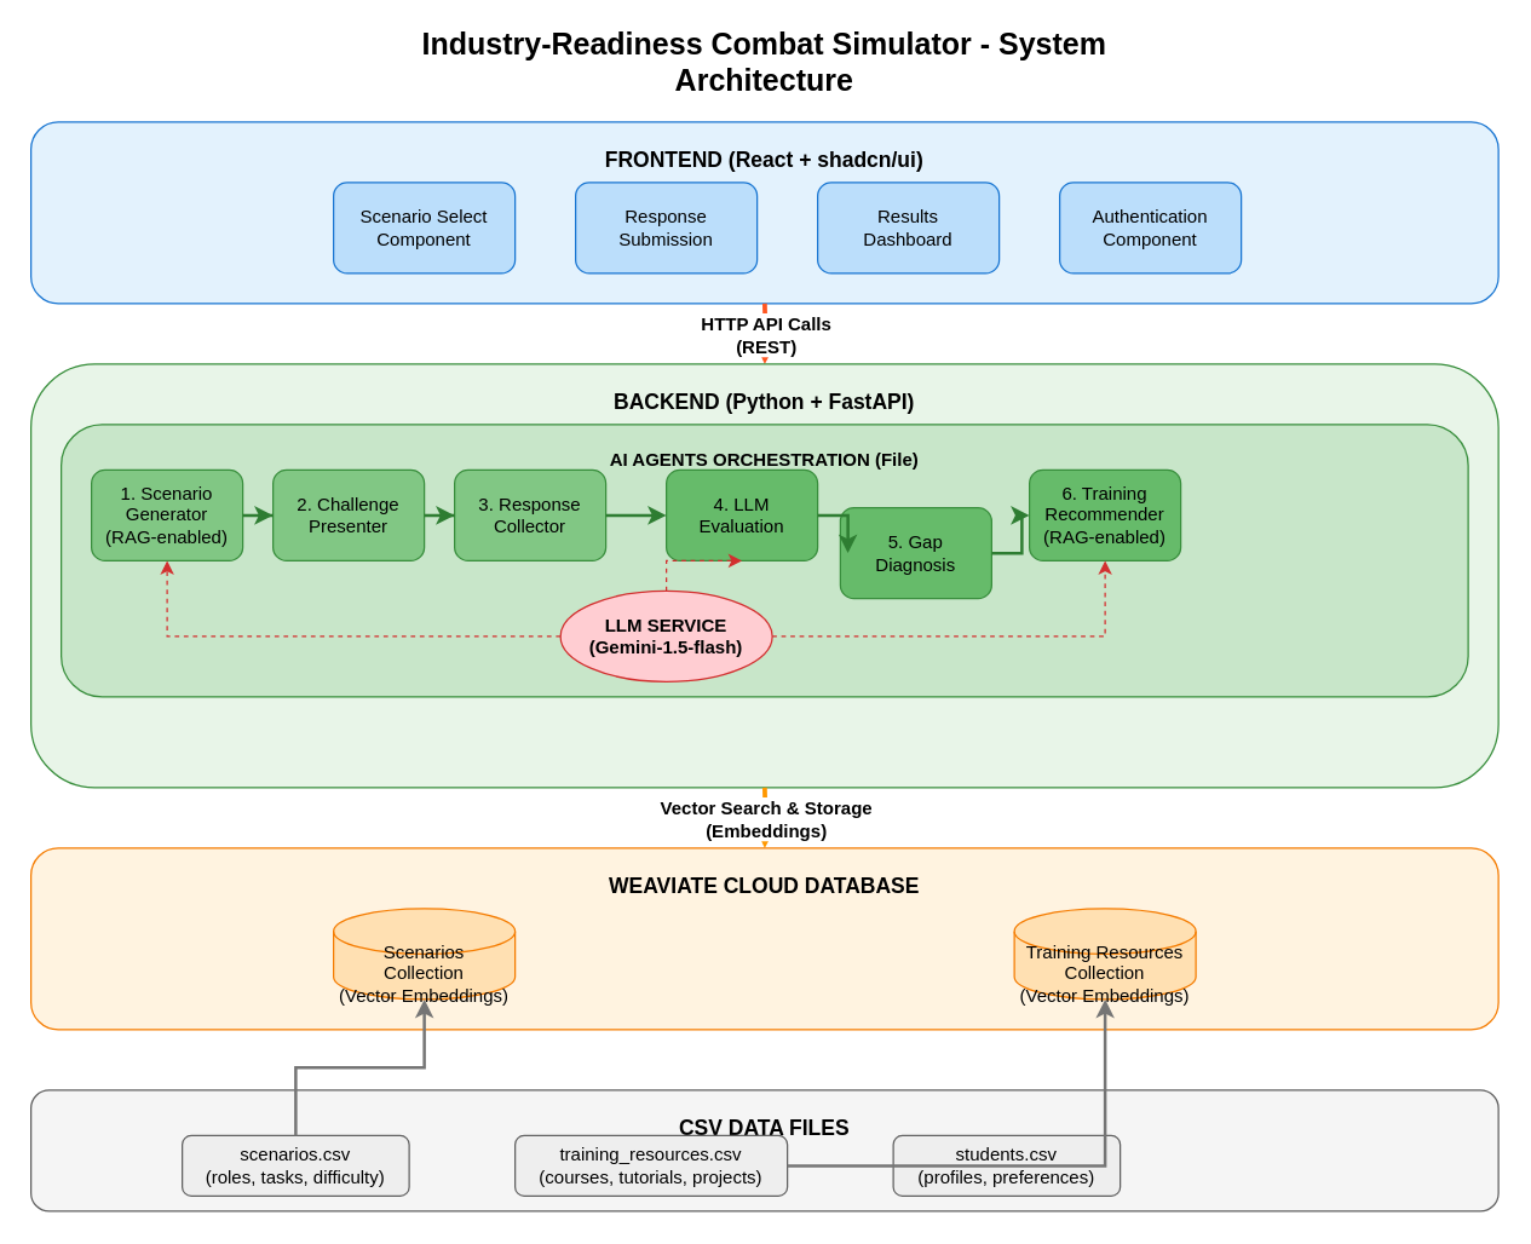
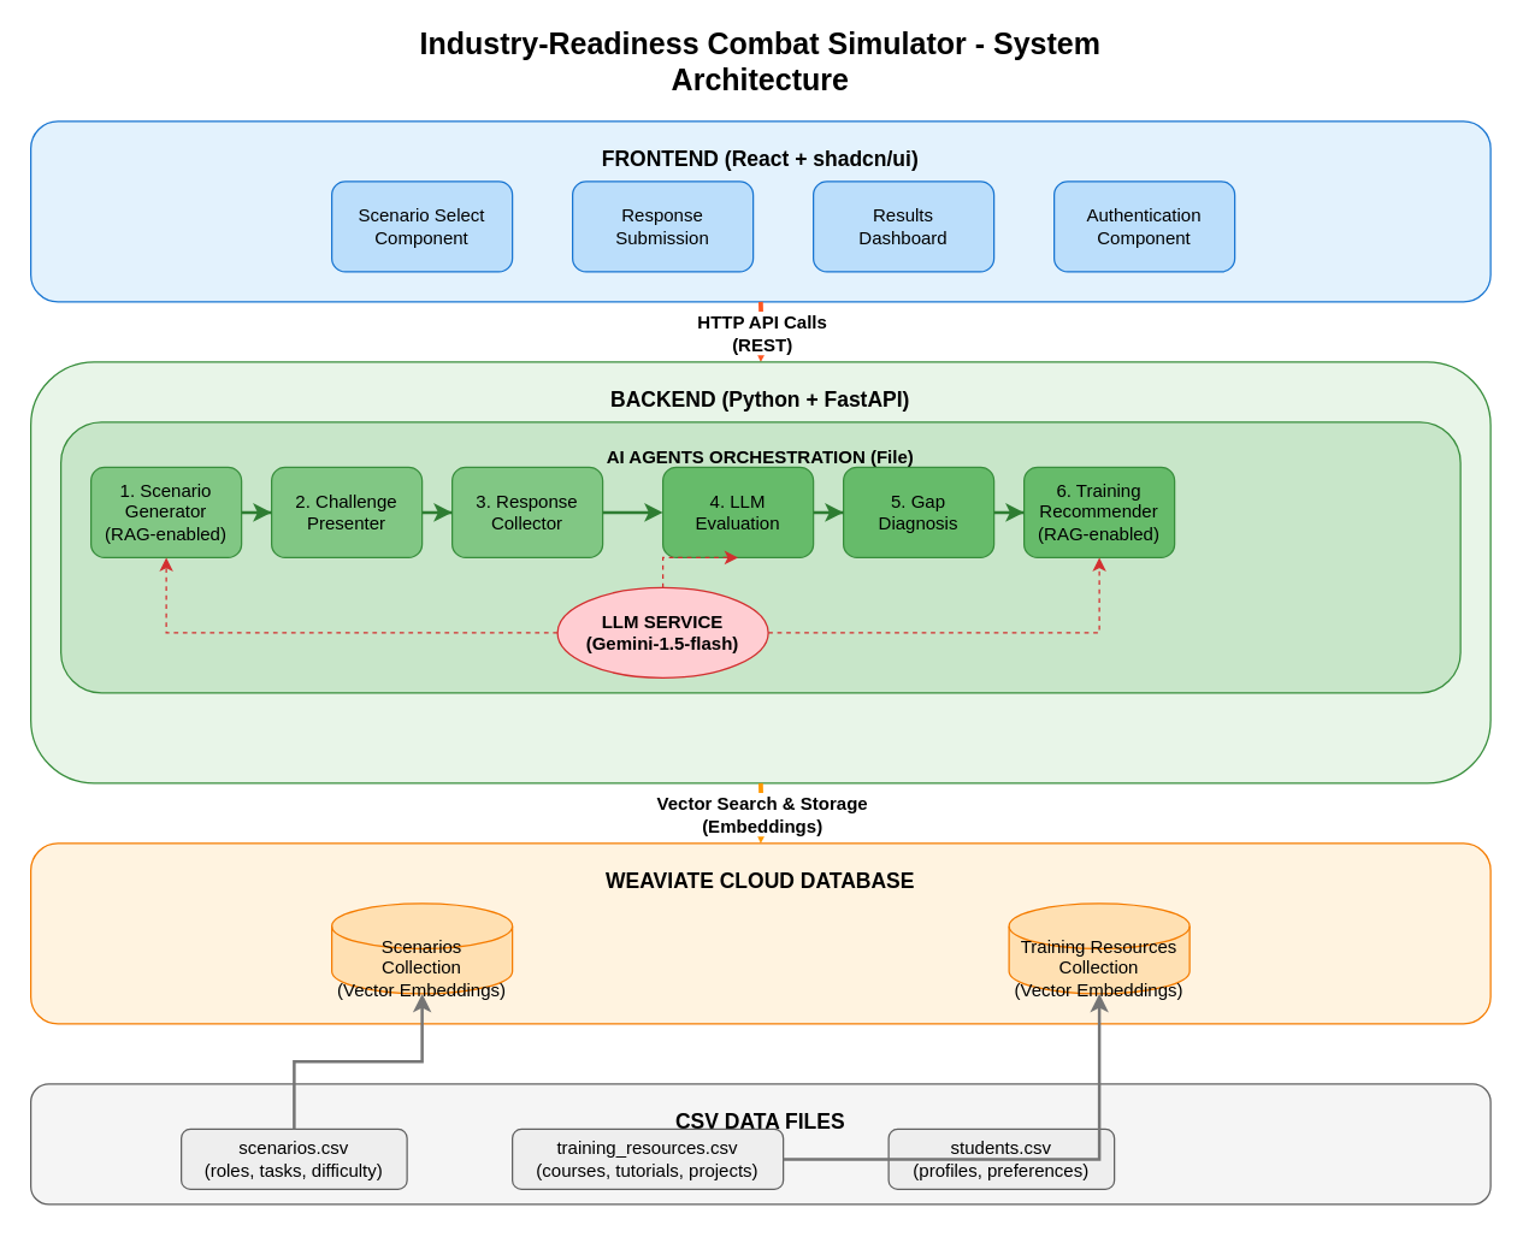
  <mxCell id="0" />
  <mxCell id="1" parent="0" />
  <mxCell id="2" value="Industry-Readiness Combat Simulator - System Architecture" style="text;html=1;strokeColor=none;fillColor=none;align=center;verticalAlign=middle;whiteSpace=wrap;rounded=0;fontSize=20;fontStyle=1;" vertex="1" parent="1"><mxGeometry x="220" y="20" width="570" height="40" as="geometry" /></mxCell>
  <mxCell id="3" value="FRONTEND (React + shadcn/ui)" style="rounded=1;whiteSpace=wrap;html=1;fillColor=#E3F2FD;strokeColor=#1976D2;fontSize=14;fontStyle=1;verticalAlign=top;spacingTop=10;" vertex="1" parent="1"><mxGeometry x="20" y="80" width="970" height="120" as="geometry" /></mxCell>
  <mxCell id="4" value="Scenario Select&#10;Component" style="rounded=1;whiteSpace=wrap;html=1;fillColor=#BBDEFB;strokeColor=#1976D2;" vertex="1" parent="1"><mxGeometry x="220" y="120" width="120" height="60" as="geometry" /></mxCell>
  <mxCell id="5" value="Response&#10;Submission" style="rounded=1;whiteSpace=wrap;html=1;fillColor=#BBDEFB;strokeColor=#1976D2;" vertex="1" parent="1"><mxGeometry x="380" y="120" width="120" height="60" as="geometry" /></mxCell>
  <mxCell id="6" value="Results&#10;Dashboard" style="rounded=1;whiteSpace=wrap;html=1;fillColor=#BBDEFB;strokeColor=#1976D2;" vertex="1" parent="1"><mxGeometry x="540" y="120" width="120" height="60" as="geometry" /></mxCell>
  <mxCell id="7" value="Authentication&#10;Component" style="rounded=1;whiteSpace=wrap;html=1;fillColor=#BBDEFB;strokeColor=#1976D2;" vertex="1" parent="1"><mxGeometry x="700" y="120" width="120" height="60" as="geometry" /></mxCell>
  <mxCell id="8" value="HTTP API Calls&#10;(REST)" style="edgeStyle=orthogonalEdgeStyle;rounded=0;orthogonalLoop=1;jettySize=auto;html=1;strokeWidth=3;strokeColor=#FF5722;fontSize=12;fontStyle=1;" edge="1" parent="1"><mxGeometry relative="1" as="geometry"><mxPoint x="505" y="200" as="sourcePoint" /><mxPoint x="505" y="240" as="targetPoint" /></mxGeometry></mxCell>
  <mxCell id="9" value="BACKEND (Python + FastAPI)" style="rounded=1;whiteSpace=wrap;html=1;fillColor=#E8F5E8;strokeColor=#388E3C;fontSize=14;fontStyle=1;verticalAlign=top;spacingTop=10;" vertex="1" parent="1"><mxGeometry x="20" y="240" width="970" height="280" as="geometry" /></mxCell>
  <mxCell id="10" value="AI AGENTS ORCHESTRATION (File)" style="rounded=1;whiteSpace=wrap;html=1;fillColor=#C8E6C9;strokeColor=#388E3C;fontSize=12;fontStyle=1;verticalAlign=top;spacingTop=10;" vertex="1" parent="1"><mxGeometry x="40" y="280" width="930" height="180" as="geometry" /></mxCell>
  <mxCell id="11" value="1. Scenario&#10;Generator&#10;(RAG-enabled)" style="rounded=1;whiteSpace=wrap;html=1;fillColor=#81C784;strokeColor=#388E3C;" vertex="1" parent="1"><mxGeometry x="60" y="310" width="100" height="60" as="geometry" /></mxCell>
  <mxCell id="12" value="2. Challenge&#10;Presenter" style="rounded=1;whiteSpace=wrap;html=1;fillColor=#81C784;strokeColor=#388E3C;" vertex="1" parent="1"><mxGeometry x="180" y="310" width="100" height="60" as="geometry" /></mxCell>
  <mxCell id="13" value="3. Response&#10;Collector" style="rounded=1;whiteSpace=wrap;html=1;fillColor=#81C784;strokeColor=#388E3C;" vertex="1" parent="1"><mxGeometry x="300" y="310" width="100" height="60" as="geometry" /></mxCell>
  <mxCell id="14" value="4. LLM&#10;Evaluation" style="rounded=1;whiteSpace=wrap;html=1;fillColor=#66BB6A;strokeColor=#388E3C;" vertex="1" parent="1"><mxGeometry x="440" y="310" width="100" height="60" as="geometry" /></mxCell>
- <mxCell id="15" value="5. Gap&#10;Diagnosis" style="rounded=1;whiteSpace=wrap;html=1;fillColor=#66BB6A;strokeColor=#388E3C;" vertex="1" parent="1"><mxGeometry x="555" y="335" width="100" height="60" as="geometry" /></mxCell>
+ <mxCell id="15" value="5. Gap&#10;Diagnosis" style="rounded=1;whiteSpace=wrap;html=1;fillColor=#66BB6A;strokeColor=#388E3C;" vertex="1" parent="1"><mxGeometry x="560" y="310" width="100" height="60" as="geometry" /></mxCell>
  <mxCell id="16" value="6. Training&#10;Recommender&#10;(RAG-enabled)" style="rounded=1;whiteSpace=wrap;html=1;fillColor=#66BB6A;strokeColor=#388E3C;" vertex="1" parent="1"><mxGeometry x="680" y="310" width="100" height="60" as="geometry" /></mxCell>
  <mxCell id="17" value="" style="edgeStyle=orthogonalEdgeStyle;rounded=0;orthogonalLoop=1;jettySize=auto;html=1;strokeWidth=2;strokeColor=#2E7D32;" edge="1" parent="1" source="11" target="12"><mxGeometry relative="1" as="geometry" /></mxCell>
  <mxCell id="18" value="" style="edgeStyle=orthogonalEdgeStyle;rounded=0;orthogonalLoop=1;jettySize=auto;html=1;strokeWidth=2;strokeColor=#2E7D32;" edge="1" parent="1" source="12" target="13"><mxGeometry relative="1" as="geometry" /></mxCell>
  <mxCell id="19" value="" style="edgeStyle=orthogonalEdgeStyle;rounded=0;orthogonalLoop=1;jettySize=auto;html=1;strokeWidth=2;strokeColor=#2E7D32;" edge="1" parent="1" source="13" target="14"><mxGeometry relative="1" as="geometry" /></mxCell>
  <mxCell id="20" value="" style="edgeStyle=orthogonalEdgeStyle;rounded=0;orthogonalLoop=1;jettySize=auto;html=1;strokeWidth=2;strokeColor=#2E7D32;" edge="1" parent="1" source="14" target="15"><mxGeometry relative="1" as="geometry" /></mxCell>
  <mxCell id="21" value="" style="edgeStyle=orthogonalEdgeStyle;rounded=0;orthogonalLoop=1;jettySize=auto;html=1;strokeWidth=2;strokeColor=#2E7D32;" edge="1" parent="1" source="15" target="16"><mxGeometry relative="1" as="geometry" /></mxCell>
  <mxCell id="22" value="LLM SERVICE&#10;(Gemini-1.5-flash)" style="ellipse;whiteSpace=wrap;html=1;fillColor=#FFCDD2;strokeColor=#D32F2F;fontSize=12;fontStyle=1;" vertex="1" parent="1"><mxGeometry x="370" y="390" width="140" height="60" as="geometry" /></mxCell>
  <mxCell id="23" value="" style="edgeStyle=orthogonalEdgeStyle;rounded=0;orthogonalLoop=1;jettySize=auto;html=1;strokeWidth=1;strokeColor=#D32F2F;dashed=1;" edge="1" parent="1" source="22" target="11"><mxGeometry relative="1" as="geometry" /></mxCell>
  <mxCell id="24" value="" style="edgeStyle=orthogonalEdgeStyle;rounded=0;orthogonalLoop=1;jettySize=auto;html=1;strokeWidth=1;strokeColor=#D32F2F;dashed=1;" edge="1" parent="1" source="22" target="14"><mxGeometry relative="1" as="geometry" /></mxCell>
  <mxCell id="25" value="" style="edgeStyle=orthogonalEdgeStyle;rounded=0;orthogonalLoop=1;jettySize=auto;html=1;strokeWidth=1;strokeColor=#D32F2F;dashed=1;" edge="1" parent="1" source="22" target="16"><mxGeometry relative="1" as="geometry" /></mxCell>
  <mxCell id="26" value="Vector Search &amp; Storage&#10;(Embeddings)" style="edgeStyle=orthogonalEdgeStyle;rounded=0;orthogonalLoop=1;jettySize=auto;html=1;strokeWidth=3;strokeColor=#FF9800;fontSize=12;fontStyle=1;" edge="1" parent="1"><mxGeometry relative="1" as="geometry"><mxPoint x="505" y="520" as="sourcePoint" /><mxPoint x="505" y="560" as="targetPoint" /></mxGeometry></mxCell>
  <mxCell id="27" value="WEAVIATE CLOUD DATABASE" style="rounded=1;whiteSpace=wrap;html=1;fillColor=#FFF3E0;strokeColor=#F57C00;fontSize=14;fontStyle=1;verticalAlign=top;spacingTop=10;" vertex="1" parent="1"><mxGeometry x="20" y="560" width="970" height="120" as="geometry" /></mxCell>
  <mxCell id="28" value="Scenarios&#10;Collection&#10;(Vector Embeddings)" style="shape=cylinder3;whiteSpace=wrap;html=1;boundedLbl=1;backgroundOutline=1;size=15;fillColor=#FFE0B2;strokeColor=#F57C00;" vertex="1" parent="1"><mxGeometry x="220" y="600" width="120" height="60" as="geometry" /></mxCell>
  <mxCell id="29" value="Training Resources&#10;Collection&#10;(Vector Embeddings)" style="shape=cylinder3;whiteSpace=wrap;html=1;boundedLbl=1;backgroundOutline=1;size=15;fillColor=#FFE0B2;strokeColor=#F57C00;" vertex="1" parent="1"><mxGeometry x="670" y="600" width="120" height="60" as="geometry" /></mxCell>
  <mxCell id="30" value="CSV DATA FILES" style="rounded=1;whiteSpace=wrap;html=1;fillColor=#F5F5F5;strokeColor=#616161;fontSize=14;fontStyle=1;verticalAlign=top;spacingTop=10;" vertex="1" parent="1"><mxGeometry x="20" y="720" width="970" height="80" as="geometry" /></mxCell>
  <mxCell id="31" value="scenarios.csv&#10;(roles, tasks, difficulty)" style="rounded=1;whiteSpace=wrap;html=1;fillColor=#EEEEEE;strokeColor=#616161;" vertex="1" parent="1"><mxGeometry x="120" y="750" width="150" height="40" as="geometry" /></mxCell>
  <mxCell id="32" value="training_resources.csv&#10;(courses, tutorials, projects)" style="rounded=1;whiteSpace=wrap;html=1;fillColor=#EEEEEE;strokeColor=#616161;" vertex="1" parent="1"><mxGeometry x="340" y="750" width="180" height="40" as="geometry" /></mxCell>
  <mxCell id="33" value="students.csv&#10;(profiles, preferences)" style="rounded=1;whiteSpace=wrap;html=1;fillColor=#EEEEEE;strokeColor=#616161;" vertex="1" parent="1"><mxGeometry x="590" y="750" width="150" height="40" as="geometry" /></mxCell>
  <mxCell id="34" value="" style="edgeStyle=orthogonalEdgeStyle;rounded=0;orthogonalLoop=1;jettySize=auto;html=1;strokeWidth=2;strokeColor=#757575;" edge="1" parent="1" source="31" target="28"><mxGeometry relative="1" as="geometry" /></mxCell>
  <mxCell id="35" value="" style="edgeStyle=orthogonalEdgeStyle;rounded=0;orthogonalLoop=1;jettySize=auto;html=1;strokeWidth=2;strokeColor=#757575;" edge="1" parent="1" source="32" target="29"><mxGeometry relative="1" as="geometry" /></mxCell>
